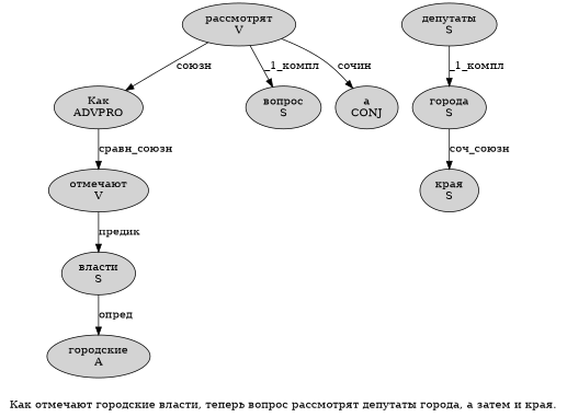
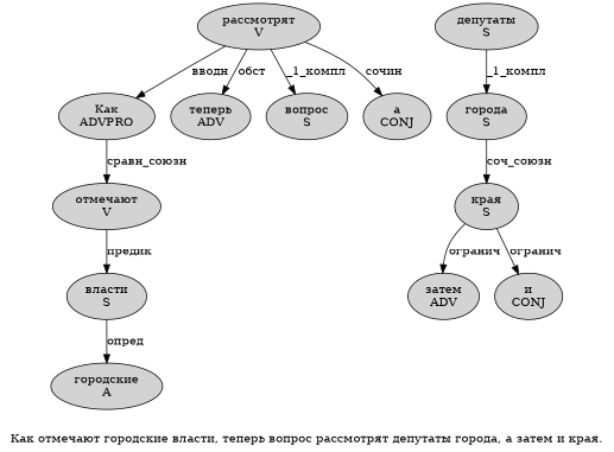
  digraph {
    label="Как отмечают городские власти, теперь вопрос рассмотрят депутаты города, а затем и края."
    node [fillcolor=lightgray penwidth=1 shape=ellipse style=filled]
    n1 [label="Как\nADVPRO"]
    n2 [label="отмечают\nV"]
    n3 [label="власти\nS"]
    n4 [label="городские\nA"]
+   n5 [label="теперь\nADV"]
    n6 [label="вопрос\nS"]
    n7 [label="рассмотрят\nV"]
    n8 [label="а\nCONJ"]
    n9 [label="депутаты\nS"]
    n10 [label="города\nS"]
    n11 [label="края\nS"]
+   n12 [label="затем\nADV"]
+   n13 [label="и\nCONJ"]
    n1 -> n2 [label="сравн_союзн"]
    n2 -> n3 [label="предик"]
    n3 -> n4 [label="опред"]
-   n7 -> n1 [label="союзн"]
+   n7 -> n1 [label="вводн"]
+   n7 -> n5 [label="обст"]
    n7 -> n6 [label="_1_компл"]
    n7 -> n8 [label="сочин"]
    n9 -> n10 [label="_1_компл"]
    n10 -> n11 [label="соч_союзн"]
+   n11 -> n12 [label="огранич"]
+   n11 -> n13 [label="огранич"]
  }
